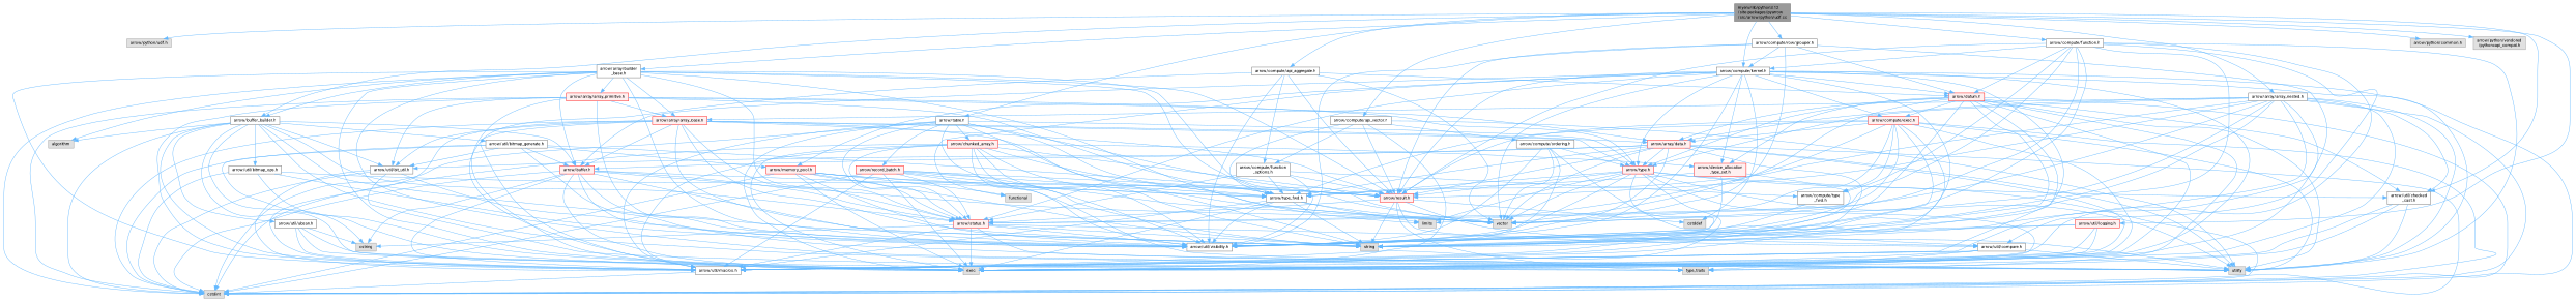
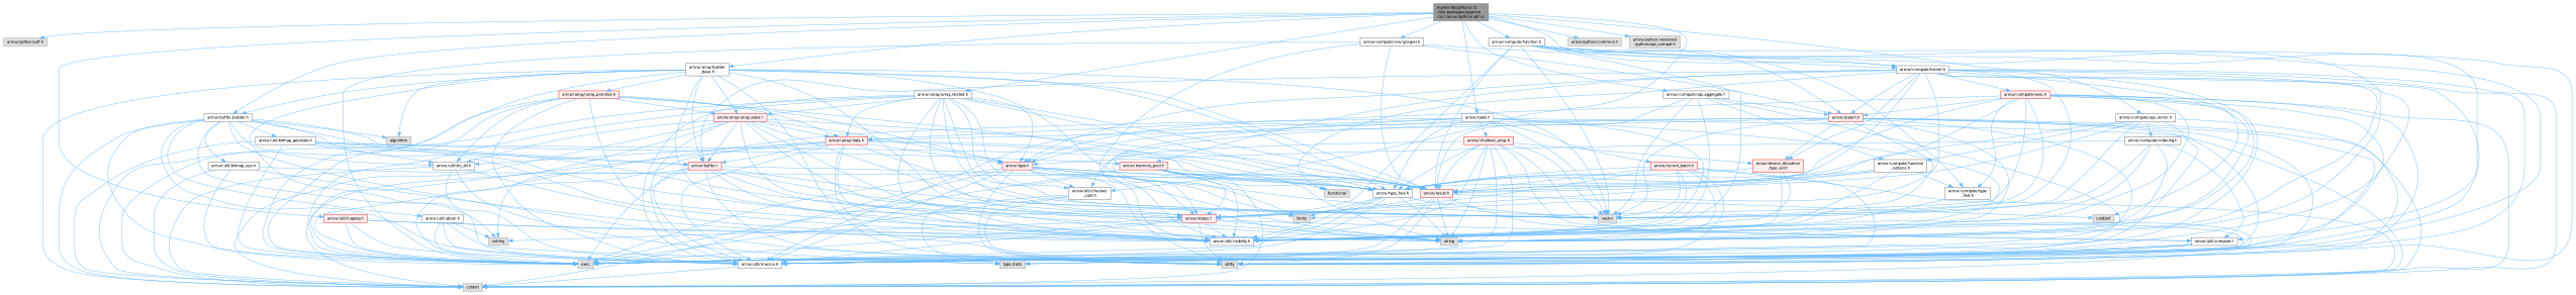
  digraph {
    fontname=Roboto
    node [color=grey40 fillcolor=white fontname=Roboto fontsize=10 shape=box style=filled]
    edge [color=steelblue1 fontname=Roboto fontsize=10 labelfontname=Helvetica labelfontsize=10 style=solid]
    n1 [color=gray40 fillcolor=grey60 fontcolor=black height=0.2 label="myenv/lib/python3.12\l/site-packages/pyarrow\l/src/arrow/python/udf.cc" width=0.4]
    n2 [color=grey60 fillcolor="#E0E0E0" height=0.2 label="arrow/python/udf.h" width=0.4]
    n3 [height=0.2 label="arrow/array/array_nested.h" width=0.4]
    n4 [height=0.2 label="arrow/util/checked\l_cast.h" width=0.4]
    n5 [height=0.2 label="arrow/array/builder\l_base.h" width=0.4]
    n6 [height=0.2 label="arrow/buffer_builder.h" width=0.4]
    n7 [height=0.2 label="arrow/compute/api_aggregate.h" width=0.4]
    n8 [height=0.2 label="arrow/compute/api_vector.h" width=0.4]
    n9 [height=0.2 label="arrow/compute/function.h" width=0.4]
    n10 [height=0.2 label="arrow/compute/kernel.h" width=0.4]
    n11 [height=0.2 label="arrow/compute/row/grouper.h" width=0.4]
    n12 [color=grey60 fillcolor="#E0E0E0" height=0.2 label="arrow/python/common.h" width=0.4]
    n13 [color=grey60 fillcolor="#E0E0E0" height=0.2 label="arrow/python/vendored\l/pythoncapi_compat.h" width=0.4]
    n14 [height=0.2 label="arrow/table.h" width=0.4]
    n15 [color=red fillcolor="#FFF0F0" height=0.2 label="arrow/util/logging.h" width=0.4]
    n16 [color=grey60 fillcolor="#E0E0E0" height=0.2 label=cstdint width=0.4]
    n17 [color=grey60 fillcolor="#E0E0E0" height=0.2 label=exec width=0.4]
    n18 [color=grey60 fillcolor="#E0E0E0" height=0.2 label=string width=0.4]
    n19 [color=grey60 fillcolor="#E0E0E0" height=0.2 label=utility width=0.4]
    n20 [color=grey60 fillcolor="#E0E0E0" height=0.2 label=vector width=0.4]
    n21 [color=red fillcolor="#FFF0F0" height=0.2 label="arrow/array/array_base.h" width=0.4]
    n22 [color=red fillcolor="#FFF0F0" height=0.2 label="arrow/array/data.h" width=0.4]
    n23 [color=red fillcolor="#FFF0F0" height=0.2 label="arrow/status.h" width=0.4]
    n24 [height=0.2 label="arrow/util/macros.h" width=0.4]
    n25 [height=0.2 label="arrow/util/visibility.h" width=0.4]
    n26 [height=0.2 label="arrow/type_fwd.h" width=0.4]
    n27 [color=red fillcolor="#FFF0F0" height=0.2 label="arrow/result.h" width=0.4]
    n28 [color=red fillcolor="#FFF0F0" height=0.2 label="arrow/type.h" width=0.4]
    n29 [color=grey60 fillcolor="#E0E0E0" height=0.2 label=type_traits width=0.4]
    n30 [color=red fillcolor="#FFF0F0" height=0.2 label="arrow/buffer.h" width=0.4]
    n31 [color=grey60 fillcolor="#E0E0E0" height=0.2 label=limits width=0.4]
    n32 [color=grey60 fillcolor="#E0E0E0" height=0.2 label=algorithm width=0.4]
    n33 [color=red fillcolor="#FFF0F0" height=0.2 label="arrow/array/array_primitive.h" width=0.4]
    n34 [height=0.2 label="arrow/util/bit_util.h" width=0.4]
    n35 [color=grey60 fillcolor="#E0E0E0" height=0.2 label=cstring width=0.4]
    n36 [height=0.2 label="arrow/util/bitmap_generate.h" width=0.4]
    n37 [height=0.2 label="arrow/util/bitmap_ops.h" width=0.4]
    n38 [height=0.2 label="arrow/util/ubsan.h" width=0.4]
    n39 [height=0.2 label="arrow/compute/function\l_options.h" width=0.4]
    n40 [color=red fillcolor="#FFF0F0" height=0.2 label="arrow/datum.h" width=0.4]
    n41 [height=0.2 label="arrow/compute/ordering.h" width=0.4]
    n42 [height=0.2 label="arrow/util/compare.h" width=0.4]
    n43 [height=0.2 label="arrow/compute/type\l_fwd.h" width=0.4]
    n44 [color=grey60 fillcolor="#E0E0E0" height=0.2 label=cstddef width=0.4]
    n45 [color=red fillcolor="#FFF0F0" height=0.2 label="arrow/memory_pool.h" width=0.4]
    n46 [color=grey60 fillcolor="#E0E0E0" height=0.2 label=functional width=0.4]
    n47 [color=red fillcolor="#FFF0F0" height=0.2 label="arrow/device_allocation\l_type_set.h" width=0.4]
    n48 [color=red fillcolor="#FFF0F0" height=0.2 label="arrow/compute/exec.h" width=0.4]
    n49 [color=red fillcolor="#FFF0F0" height=0.2 label="arrow/chunked_array.h" width=0.4]
    n50 [color=red fillcolor="#FFF0F0" height=0.2 label="arrow/record_batch.h" width=0.4]
    n1 -> n2
    n1 -> n3
    n1 -> n4
    n1 -> n5
    n1 -> n6
    n1 -> n7
    n1 -> n8
    n1 -> n9
    n1 -> n10
    n1 -> n11
    n1 -> n12
    n1 -> n13
    n1 -> n14
    n1 -> n15
    n3 -> n4
    n3 -> n16
    n3 -> n17
    n3 -> n18
    n3 -> n19
    n3 -> n20
    n3 -> n21
    n3 -> n22
    n3 -> n23
    n3 -> n24
    n3 -> n25
    n3 -> n26
    n3 -> n27
    n3 -> n28
    n4 -> n17
    n4 -> n19
    n4 -> n29
    n5 -> n6
    n5 -> n16
    n5 -> n17
    n5 -> n19
    n5 -> n20
    n5 -> n21
    n5 -> n23
    n5 -> n24
    n5 -> n25
    n5 -> n26
    n5 -> n27
    n5 -> n30
    n5 -> n31
    n5 -> n32
    n5 -> n33
    n6 -> n16
    n6 -> n17
    n6 -> n18
    n6 -> n19
    n6 -> n23
    n6 -> n24
    n6 -> n30
    n6 -> n32
    n6 -> n34
    n6 -> n35
    n6 -> n36
    n6 -> n37
    n6 -> n38
    n7 -> n20
    n7 -> n24
    n7 -> n25
    n7 -> n27
    n7 -> n39
    n7 -> n40
    n8 -> n17
    n8 -> n19
    n8 -> n26
    n8 -> n27
    n8 -> n39
    n8 -> n41
    n9 -> n10
    n9 -> n18
    n9 -> n19
    n9 -> n20
    n9 -> n23
    n9 -> n24
    n9 -> n25
    n9 -> n27
    n9 -> n40
    n9 -> n42
    n9 -> n43
    n10 -> n16
    n10 -> n17
    n10 -> n18
    n10 -> n19
    n10 -> n20
    n10 -> n23
    n10 -> n24
    n10 -> n25
    n10 -> n27
    n10 -> n28
    n10 -> n30
    n10 -> n40
    n10 -> n44
    n10 -> n45
    n10 -> n46
    n10 -> n47
    n10 -> n48
    n11 -> n10
    n11 -> n17
-   n11 -> n20
+   n8 -> n20
    n11 -> n25
    n11 -> n27
    n11 -> n40
    n14 -> n16
    n14 -> n17
    n14 -> n18
    n14 -> n20
    n14 -> n23
    n14 -> n24
    n14 -> n25
    n14 -> n26
    n14 -> n28
    n14 -> n49
    n14 -> n50
    n15 -> n17
    n15 -> n18
    n15 -> n24
    n15 -> n25
    n21 -> n16
    n21 -> n17
    n21 -> n18
    n21 -> n20
    n21 -> n22
    n21 -> n23
    n21 -> n24
    n21 -> n25
    n21 -> n27
    n21 -> n28
    n21 -> n30
    n21 -> n34
    n22 -> n16
    n22 -> n17
    n22 -> n19
    n22 -> n20
    n22 -> n24
    n22 -> n25
    n22 -> n26
    n22 -> n27
    n22 -> n28
    n22 -> n30
    n22 -> n34
    n23 -> n17
    n23 -> n18
    n23 -> n19
    n23 -> n24
    n23 -> n25
    n23 -> n35
    n23 -> n42
    n24 -> n16
    n26 -> n17
    n26 -> n18
    n26 -> n20
    n26 -> n24
    n26 -> n25
    n26 -> n31
    n27 -> n18
    n27 -> n19
    n27 -> n23
    n27 -> n29
    n27 -> n42
    n27 -> n44
    n28 -> n4
    n28 -> n16
    n28 -> n17
    n28 -> n18
    n28 -> n19
    n28 -> n20
    n28 -> n24
    n28 -> n25
    n28 -> n26
    n28 -> n27
    n28 -> n31
-   n30 -> n16
    n30 -> n17
    n30 -> n18
    n30 -> n19
    n30 -> n20
    n30 -> n23
    n30 -> n24
    n30 -> n25
    n30 -> n26
    n30 -> n35
    n33 -> n16
    n33 -> n17
    n33 -> n21
    n33 -> n22
    n33 -> n24
    n33 -> n25
    n33 -> n26
    n33 -> n28
    n33 -> n34
    n34 -> n16
    n34 -> n24
    n34 -> n25
    n34 -> n29
    n36 -> n16
    n36 -> n17
    n36 -> n25
    n36 -> n27
    n36 -> n30
    n36 -> n34
    n36 -> n45
    n37 -> n16
    n37 -> n17
    n37 -> n25
    n37 -> n27
    n38 -> n17
    n38 -> n24
    n38 -> n29
    n38 -> n35
    n39 -> n23
    n39 -> n25
    n39 -> n26
    n39 -> n27
    n39 -> n43
    n40 -> n4
    n40 -> n16
    n40 -> n17
    n40 -> n18
    n40 -> n19
    n40 -> n20
    n40 -> n22
    n40 -> n24
    n40 -> n25
    n40 -> n28
    n40 -> n29
    n40 -> n47
    n41 -> n18
    n41 -> n20
    n41 -> n25
    n41 -> n28
    n41 -> n42
    n42 -> n17
    n42 -> n19
    n42 -> n24
    n42 -> n29
    n43 -> n25
    n45 -> n16
    n45 -> n17
    n45 -> n18
    n45 -> n23
    n45 -> n25
    n45 -> n26
    n45 -> n27
    n45 -> n46
    n47 -> n18
    n47 -> n25
    n47 -> n26
    n48 -> n16
    n48 -> n17
    n48 -> n18
    n48 -> n19
    n48 -> n20
    n48 -> n22
    n48 -> n24
    n48 -> n25
    n48 -> n26
    n48 -> n27
    n48 -> n31
-   n40 -> n48
+   n48 -> n40
    n48 -> n43
    n49 -> n16
    n49 -> n17
    n49 -> n18
    n49 -> n19
    n49 -> n20
    n49 -> n23
    n49 -> n24
    n49 -> n25
    n49 -> n26
    n49 -> n27
    n49 -> n47
    n50 -> n16
    n50 -> n17
    n50 -> n18
    n50 -> n20
    n50 -> n23
    n50 -> n24
    n50 -> n25
    n50 -> n26
    n50 -> n27
  }
